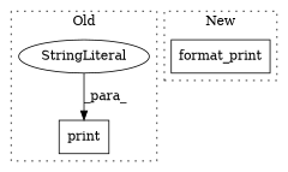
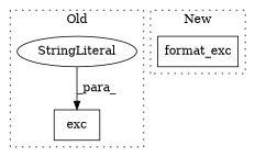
  digraph {
    node [a=32 shape=box]
-   n1 [l="6,1" label=print s="323,380"]
+   n1 [l="6,1" label=exc s="323,380"]
    n2 [a=45 l=51 label=StringLiteral s=329 shape=ellipse]
-   n3 [l=12 label=format_print s=693]
+   n3 [l=12 label=format_exc s=693]
    subgraph cluster_1 {
      label=Old
      style=dotted
      n1
      n2
    }
    subgraph cluster_2 {
      label=New
      style=dotted
      n3
    }
    n2 -> n1 [label=_para_]
  }
